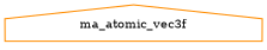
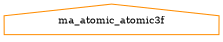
  digraph {
    rankdir=LR
    fontname="DejaVu Serif"
-   n1 [color=darkorange fillcolor=white fontname="DejaVu Serif" fontsize=10 height=0.2 label=ma_atomic_vec3f shape=house style=filled width=0.4]
+   n1 [color=darkorange fillcolor=white fontname="DejaVu Serif" fontsize=10 height=0.2 label=ma_atomic_atomic3f shape=house style=filled width=0.4]
  }
